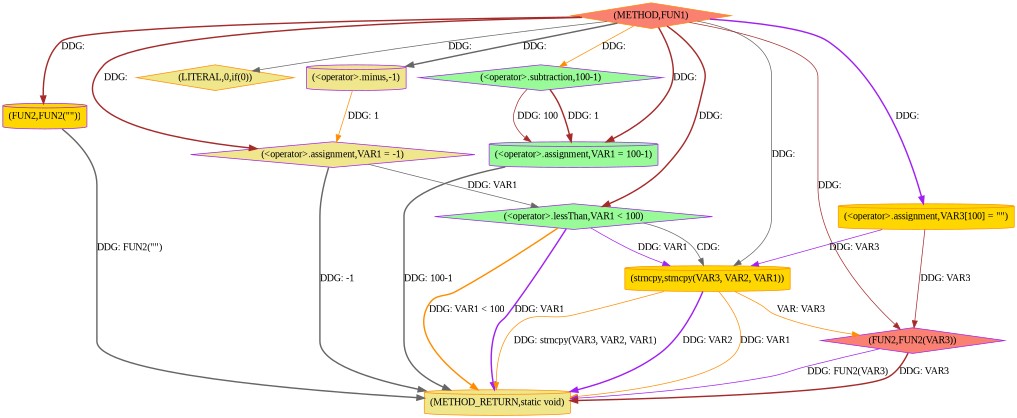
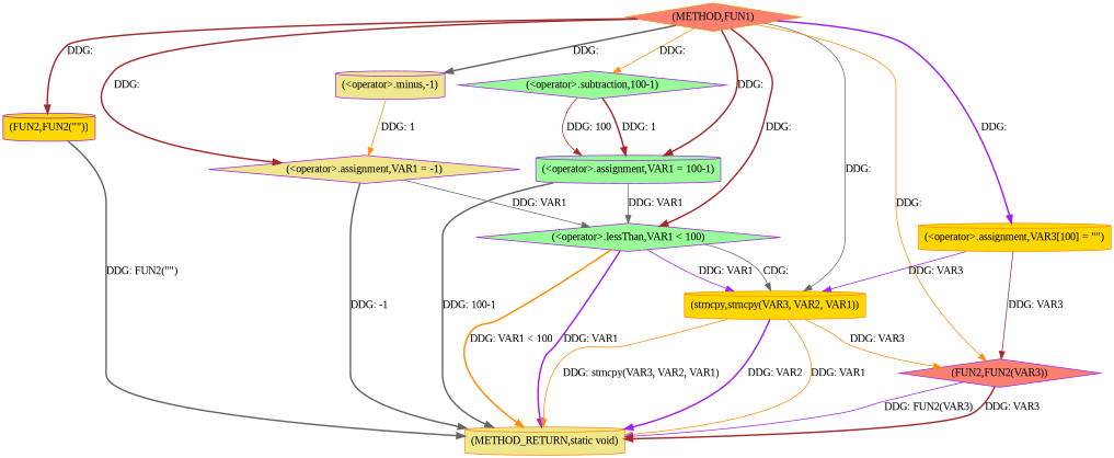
  digraph {
    fontname="Liberation Serif"
    node [color=purple fillcolor=khaki fontname="Liberation Serif" shape=diamond style=filled]
    edge [color=gray40 fontname="Liberation Serif" style=solid]
    n1 [color=darkorange fillcolor=salmon label="(METHOD,FUN1)"]
    n2 [label="(<operator>.assignment,VAR1 = -1)"]
    n3 [label="(<operator>.minus,-1)" shape=cylinder]
-   n4 [color=darkorange label="(LITERAL,0,if(0))"]
    n5 [fillcolor=gold label="(FUN2,FUN2(\"\"))" shape=cylinder]
    n6 [fillcolor=palegreen label="(<operator>.assignment,VAR1 = 100-1)" shape=cylinder]
    n7 [fillcolor=palegreen label="(<operator>.subtraction,100-1)"]
    n8 [color=darkorange fillcolor=gold label="(<operator>.assignment,VAR3[100] = \"\")" shape=cylinder]
    n9 [fillcolor=palegreen label="(<operator>.lessThan,VAR1 < 100)"]
    n10 [color=darkorange fillcolor=gold label="(strncpy,strncpy(VAR3, VAR2, VAR1))" shape=cylinder]
    n11 [fillcolor=salmon label="(FUN2,FUN2(VAR3))"]
    n12 [color=darkorange label="(METHOD_RETURN,static void)" shape=cylinder]
    n1 -> n2 [color=brown label="DDG: " style=bold]
    n1 -> n3 [label="DDG: " style=bold]
-   n1 -> n4 [label="DDG: "]
    n1 -> n5 [color=brown label="DDG: " style=bold]
    n1 -> n6 [color=brown label="DDG: " style=bold]
    n1 -> n7 [color=darkorange label="DDG: "]
    n1 -> n8 [color=purple label="DDG: " style=bold]
    n1 -> n9 [color=brown label="DDG: " style=bold]
    n1 -> n10 [label="DDG: "]
-   n1 -> n11 [color=brown label="DDG: "]
+   n1 -> n11 [color=darkorange label="DDG: "]
    n2 -> n9 [label="DDG: VAR1"]
    n2 -> n12 [label="DDG: -1" style=bold]
    n3 -> n2 [color=darkorange label="DDG: 1"]
    n5 -> n12 [label="DDG: FUN2(\"\")" style=bold]
+   n6 -> n9 [label="DDG: VAR1"]
    n6 -> n12 [label="DDG: 100-1" style=bold]
    n7 -> n6 [color=brown label="DDG: 100"]
    n7 -> n6 [color=brown label="DDG: 1" style=bold]
    n8 -> n10 [color=purple label="DDG: VAR3"]
    n8 -> n11 [color=brown label="DDG: VAR3"]
    n9 -> n10 [color=purple label="DDG: VAR1"]
    n9 -> n10 [label="CDG: "]
    n9 -> n12 [color=purple label="DDG: VAR1" style=bold]
    n9 -> n12 [color=darkorange label="DDG: VAR1 < 100" style=bold]
-   n10 -> n11 [color=darkorange label="VAR: VAR3"]
+   n10 -> n11 [color=darkorange label="DDG: VAR3"]
    n10 -> n12 [color=purple label="DDG: VAR2" style=bold]
    n10 -> n12 [color=darkorange label="DDG: VAR1"]
    n10 -> n12 [color=darkorange label="DDG: strncpy(VAR3, VAR2, VAR1)"]
    n11 -> n12 [color=purple label="DDG: FUN2(VAR3)"]
    n11 -> n12 [color=brown label="DDG: VAR3" style=bold]
  }
